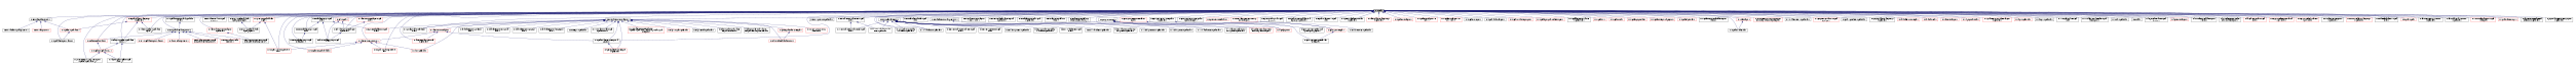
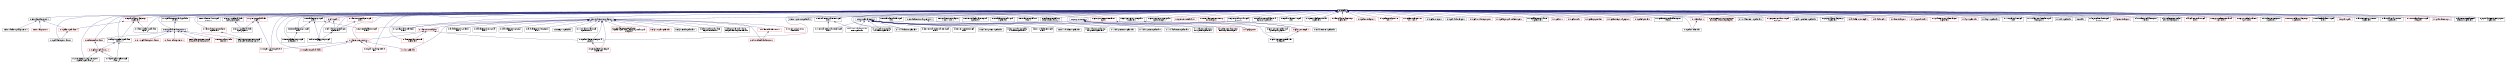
  digraph {
    node [color=black fillcolor=white fontname=Helvetica fontsize=10 shape=record style=filled]
    edge [color=midnightblue dir=back fontname=Helvetica fontsize=10 labelfontname=Helvetica labelfontsize=10 style=solid]
    n1 [fillcolor=grey75 fontcolor=black height=0.2 label="itkImage.h" width=0.4]
    n2 [height=0.2 label="itkAdaptiveHistogramEqualization\lImageFilter.h" width=0.4]
    n3 [height=0.2 label="itkBSplineBaseTransform.h" width=0.4]
    n4 [height=0.2 label="itkImageRegistrationMethod.h" width=0.4]
    n5 [height=0.2 label="itkBSplineControlPointImage\lFunction.h" width=0.4]
    n6 [height=0.2 label="itkBinaryImageToLevelSet\lImageAdaptorBase.h" width=0.4]
    n7 [height=0.2 label="itkBlockMatchingImageFilter.h" width=0.4]
    n8 [height=0.2 label="itkComplexToComplex1DFFTImage\lFilter.h" width=0.4]
    n9 [height=0.2 label="itkConfidenceConnectedImage\lFilter.h" width=0.4]
    n10 [height=0.2 label="itkConnectedComponentAlgorithm.h" width=0.4]
    n11 [height=0.2 label="itkConstNeighborhoodIterator.h" width=0.4]
    n12 [height=0.2 label="itkImageToNeighborhoodSample\lAdaptor.h" width=0.4]
    n13 [height=0.2 label="itkMaskFeaturePointSelection\lFilter.h" width=0.4]
    n14 [color=red height=0.2 label="itkNeighborhoodAlgorithm.h" width=0.4]
    n15 [color=red height=0.2 label="itkUpdateMalcolmSparseLevel\lSet.h" width=0.4]
    n16 [color=red height=0.2 label="itkUpdateShiSparseLevelSet.h" width=0.4]
    n17 [color=red height=0.2 label="itkUpdateWhitakerSparseLevel\lSet.h" width=0.4]
    n18 [color=red height=0.2 label="itkVectorGradientMagnitude\lImageFilter.h" width=0.4]
    n19 [height=0.2 label="itkConstNeighborhoodIterator\lWithOnlyIndex.h" width=0.4]
    n20 [height=0.2 label="itkContourDirectedMeanDistance\lImageFilter.h" width=0.4]
    n21 [height=0.2 label="itkDefaultImageToImageMetric\lTraitsv4.h" width=0.4]
    n22 [height=0.2 label="itkJointHistogramMutualInformation\lImageToImageMetricv4.h" width=0.4]
    n23 [height=0.2 label="itkDiscreteGaussianDerivative\lImageFilter.h" width=0.4]
    n24 [height=0.2 label="itkDiscreteGaussianImage\lFilter.h" width=0.4]
    n25 [height=0.2 label="itkFFTDiscreteGaussianImage\lFilter.h" width=0.4]
    n26 [height=0.2 label="itkFFTDiscreteGaussianImage\lFilterFactory.h" width=0.4]
    n27 [height=0.2 label="itkDisplacementFieldTransform.h" width=0.4]
    n28 [color=red height=0.2 label="itkObjectToObjectMetric.h" width=0.4]
    n29 [height=0.2 label="itkEuclideanDistancePoint\lMetric.h" width=0.4]
    n30 [height=0.2 label="itkExpectationBasedPoint\lSetToPointSetMetricv4.h" width=0.4]
    n31 [height=0.2 label="itkFFTImageFilterFactory.h" width=0.4]
    n32 [height=0.2 label="itkVnlHalfHermitianToReal\lInverseFFTImageFilter.h" width=0.4]
    n33 [height=0.2 label="itkVnlInverseFFTImageFilter.h" width=0.4]
    n34 [height=0.2 label="itkFastMarchingTraits.h" width=0.4]
    n35 [height=0.2 label="itkFastMarchingUpwindGradient\lImageFilter.h" width=0.4]
    n36 [height=0.2 label="itkFastMarchingUpwindGradient\lImageFilterBase.h" width=0.4]
    n37 [color=red height=0.2 label="itkFlatStructuringElement.h" width=0.4]
    n38 [color=red height=0.2 label="itkFloodFilledFunctionConditional\lConstIterator.h" width=0.4]
    n39 [color=red height=0.2 label="itkGPUImage.h" width=0.4]
    n40 [height=0.2 label="itkGPUNeighborhoodOperator\lImageFilter.h" width=0.4]
    n41 [height=0.2 label="itkGaussianDerivativeImage\lFunction.h" width=0.4]
    n42 [height=0.2 label="itkGradientMagnitudeRecursive\lGaussianImageFilter.h" width=0.4]
    n43 [color=red height=0.2 label="itkGradientRecursiveGaussian\lImageFilter.h" width=0.4]
    n44 [height=0.2 label="itkVectorImageToImageMetric\lTraitsv4.h" width=0.4]
    n45 [height=0.2 label="itkGradientVectorFlowImage\lFilter.h" width=0.4]
    n46 [height=0.2 label="itkHardConnectedComponent\lImageFilter.h" width=0.4]
    n47 [color=red height=0.2 label="itkHessianRecursiveGaussian\lImageFilter.h" width=0.4]
    n48 [color=red height=0.2 label="itkImageAdaptor.h" width=0.4]
    n49 [color=red height=0.2 label="itkImageConstIterator.h" width=0.4]
    n50 [color=red height=0.2 label="itkImageConstIteratorWith\lIndex.h" width=0.4]
    n51 [color=red height=0.2 label="itkImageConstIteratorWith\lOnlyIndex.h" width=0.4]
    n52 [height=0.2 label="itkImageDuplicator.h" width=0.4]
    n53 [height=0.2 label="itkImageKernelOperator.h" width=0.4]
    n54 [color=red height=0.2 label="itkImageMomentsCalculator.h" width=0.4]
    n55 [color=red height=0.2 label="itkImagePCAShapeModelEstimator.h" width=0.4]
    n56 [height=0.2 label="itkImageRegistrationMethod\lImageSource.h" width=0.4]
    n57 [color=red height=0.2 label="itkImageSink.h" width=0.4]
    n58 [color=red height=0.2 label="itkImageSource.h" width=0.4]
    n59 [color=red height=0.2 label="itkImageSpatialObject.h" width=0.4]
    n60 [color=red height=0.2 label="itkImageToListSampleAdaptor.h" width=0.4]
    n61 [color=red height=0.2 label="itkImageToPathFilter.h" width=0.4]
    n62 [height=0.2 label="itkImageToSpatialObjectRegistration\lMethod.h" width=0.4]
    n63 [height=0.2 label="itkImageToVideoFilter.h" width=0.4]
    n64 [height=0.2 label="itkImageVectorOptimizerParameters\lHelper.h" width=0.4]
    n65 [color=red height=0.2 label="itkJointHistogramMutualInformation\lComputeJointPDFThreaderBase.h" width=0.4]
    n66 [height=0.2 label="itkKLMRegionGrowImageFilter.h" width=0.4]
    n67 [color=red height=0.2 label="itkKappaSigmaThresholdImage\lCalculator.h" width=0.4]
    n68 [height=0.2 label="itkLabelMapToRGBImageFilter.h" width=0.4]
    n69 [height=0.2 label="itkLaplacianRecursiveGaussian\lImageFilter.h" width=0.4]
    n70 [color=red height=0.2 label="itkLevelSetEvolutionBase.h" width=0.4]
    n71 [color=red height=0.2 label="itkLevelSetNode.h" width=0.4]
    n72 [color=red height=0.2 label="itkLineConstIterator.h" width=0.4]
    n73 [color=red height=0.2 label="itkMRASlabIdentifier.h" width=0.4]
    n74 [color=red height=0.2 label="itkMalcolmSparseLevelSet\lImage.h" width=0.4]
    n75 [color=red height=0.2 label="itkMaskedFFTNormalizedCorrelation\lImageFilter.h" width=0.4]
    n76 [color=red height=0.2 label="itkMeanImageFilter.h" width=0.4]
    n77 [height=0.2 label="itkMedianImageFilter.h" width=0.4]
    n78 [height=0.2 label="itkMultiLabelSTAPLEImage\lFilter.h" width=0.4]
    n79 [height=0.2 label="itkMultiResolutionPDEDeformable\lRegistration.h" width=0.4]
    n80 [color=red height=0.2 label="itkNeighborhoodOperatorImage\lFilter.h" width=0.4]
    n81 [height=0.2 label="itkNoiseImageFilter.h" width=0.4]
    n82 [height=0.2 label="itkOctree.h" width=0.4]
    n83 [height=0.2 label="itkPCAShapeSignedDistance\lFunction.h" width=0.4]
    n84 [color=red height=0.2 label="itkPathConstIterator.h" width=0.4]
    n85 [height=0.2 label="itkPointSetToImageRegistration\lMethod.h" width=0.4]
    n86 [height=0.2 label="itkPointSetToSpatialObject\lDemonsRegistration.h" width=0.4]
    n87 [color=red height=0.2 label="itkRelabelComponentImage\lFilter.h" width=0.4]
    n88 [color=red height=0.2 label="itkScalarImageToCooccurrence\lMatrixFilter.h" width=0.4]
    n89 [color=red height=0.2 label="itkScalarImageToRunLength\lMatrixFilter.h" width=0.4]
    n90 [height=0.2 label="itkSimpleContourExtractor\lImageFilter.h" width=0.4]
    n91 [color=red height=0.2 label="itkSmoothingRecursiveGaussian\lImageFilter.h" width=0.4]
    n92 [height=0.2 label="itkSobelEdgeDetectionImage\lFilter.h" width=0.4]
    n93 [color=red height=0.2 label="itkSparseImage.h" width=0.4]
    n94 [height=0.2 label="itkTensorFractionalAnisotropy\lImageFilter.h" width=0.4]
    n95 [height=0.2 label="itkTensorRelativeAnisotropy\lImageFilter.h" width=0.4]
    n96 [color=red height=0.2 label="itkVectorNeighborhoodOperator\lImageFilter.h" width=0.4]
    n97 [color=red height=0.2 label="itkVideoStream.h" width=0.4]
    n98 [color=red height=0.2 label="itkVoronoiSegmentationImage\lFilterBase.h" width=0.4]
    n99 [color=red height=0.2 label="itkWatershedBoundary.h" width=0.4]
    n100 [height=0.2 label="itkZeroCrossingBasedEdge\lDetectionImageFilter.h" width=0.4]
    n101 [height=0.2 label="itkBSplineDeformableTransform.h" width=0.4]
    n102 [color=red height=0.2 label="itkBSplineTransform.h" width=0.4]
    n103 [color=red height=0.2 label="itkImageToImageMetric.h" width=0.4]
    n104 [height=0.2 label="itkBinaryImageToLevelSet\lImageAdaptor.h" width=0.4]
    n105 [height=0.2 label="itkFFTWComplexToComplex1\lDFFTImageFilter.h" width=0.4]
    n106 [height=0.2 label="itkVnlComplexToComplex1DFFTImage\lFilter.h" width=0.4]
    n107 [color=red height=0.2 label="itkShapedFloodFilledFunction\lConditionalConstIterator.h" width=0.4]
    n108 [color=red height=0.2 label="itkANTSNeighborhoodCorrelation\lImageToImageMetricv4GetValueAndDerivative\lThreader.h" width=0.4]
    n109 [color=red height=0.2 label="itkBinaryDilateImageFilter.h" width=0.4]
    n110 [height=0.2 label="itkBinaryErodeImageFilter.h" width=0.4]
    n111 [color=red height=0.2 label="itkCannyEdgeDetectionImage\lFilter.h" width=0.4]
    n112 [height=0.2 label="itkDeformableSimplexMesh3\lDBalloonForceFilter.h" width=0.4]
    n113 [height=0.2 label="itkDeformableSimplexMesh3\lDGradientConstraintForceFilter.h" width=0.4]
-   n114 [color=red height=0.2 label="itkPatchBasedDenoisingBase.h" width=0.4]
+   n114 [color=red height=0.2 label="itkFiniteDifferenceFunction.h" width=0.4]
    n115 [color=red height=0.2 label="itkGPUFiniteDifferenceFunction.h" width=0.4]
    n116 [color=red height=0.2 label="itkPatchBasedDenoisingBase\lImageFilter.h" width=0.4]
    n117 [color=red height=0.2 label="itkImplicitManifoldNormal\lVectorFilter.h" width=0.4]
    n118 [height=0.2 label="itkLevelSetEquationAdvection\lTerm.h" width=0.4]
    n119 [height=0.2 label="itkLevelSetEquationCurvature\lTerm.h" width=0.4]
    n120 [height=0.2 label="itkLevelSetEquationLaplacian\lTerm.h" width=0.4]
    n121 [height=0.2 label="itkLevelSetEquationPropagation\lTerm.h" width=0.4]
    n122 [color=red height=0.2 label="itkMRFImageFilter.h" width=0.4]
    n123 [color=red height=0.2 label="itkNeighborhoodIterator.h" width=0.4]
    n124 [height=0.2 label="itkTobogganImageFilter.h" width=0.4]
    n125 [height=0.2 label="itkWindowedSincInterpolate\lImageFunction.h" width=0.4]
    n126 [color=red height=0.2 label="itkImageToImageMetricv4.h" width=0.4]
    n127 [height=0.2 label="itkMeanSquaresImageToImage\lMetricv4.h" width=0.4]
    n128 [height=0.2 label="itkGPUDiscreteGaussianImage\lFilter.h" width=0.4]
    n129 [color=red height=0.2 label="itkBSplineSmoothingOnUpdate\lDisplacementFieldTransform.h" width=0.4]
    n130 [color=red height=0.2 label="itkConstantVelocityField\lTransform.h" width=0.4]
    n131 [height=0.2 label="itkGaussianSmoothingOnUpdate\lDisplacementFieldTransform.h" width=0.4]
    n132 [color=red height=0.2 label="itkSyNImageRegistrationMethod.h" width=0.4]
    n133 [color=red height=0.2 label="itkVelocityFieldTransform.h" width=0.4]
    n134 [height=0.2 label="itkFFTWComplexToComplexFFTImage\lFilter.h" width=0.4]
    n135 [height=0.2 label="itkFFTWForward1DFFTImage\lFilter.h" width=0.4]
    n136 [height=0.2 label="itkFFTWForwardFFTImageFilter.h" width=0.4]
    n137 [height=0.2 label="itkFFTWHalfHermitianToReal\lInverseFFTImageFilter.h" width=0.4]
    n138 [height=0.2 label="itkFFTWInverse1DFFTImage\lFilter.h" width=0.4]
    n139 [height=0.2 label="itkFFTWInverseFFTImageFilter.h" width=0.4]
    n140 [height=0.2 label="itkFFTWRealToHalfHermitian\lForwardFFTImageFilter.h" width=0.4]
    n141 [height=0.2 label="itkVnlForward1DFFTImageFilter.h" width=0.4]
    n142 [height=0.2 label="itkVnlForwardFFTImageFilter.h" width=0.4]
    n143 [height=0.2 label="itkVnlInverse1DFFTImageFilter.h" width=0.4]
    n144 [height=0.2 label="itkVnlRealToHalfHermitian\lForwardFFTImageFilter.h" width=0.4]
    n145 [color=red height=0.2 label="itkFastMarchingBase.h" width=0.4]
    n146 [height=0.2 label="itkFastMarchingQuadEdgeMesh\lFilterBase.h" width=0.4]
    n147 [height=0.2 label="itkFastMarchingImageToNode\lPairContainerAdaptor.h" width=0.4]
    n148 [height=0.2 label="itkCollidingFrontsImageFilter.h" width=0.4]
    n149 [color=red height=0.2 label="itkFastMarchingStoppingCriterion\lBase.h" width=0.4]
    n1 -> n2
    n1 -> n3
    n1 -> n4
    n1 -> n5
    n1 -> n6
    n1 -> n7
    n1 -> n8
    n1 -> n9
    n1 -> n10
    n1 -> n11
    n1 -> n12
    n1 -> n13
    n1 -> n14
    n1 -> n15
    n1 -> n16
    n1 -> n17
    n1 -> n18
    n1 -> n19
    n1 -> n20
    n1 -> n21
    n1 -> n22
    n1 -> n23
    n1 -> n24
    n1 -> n25
    n1 -> n26
    n1 -> n27
    n1 -> n28
    n1 -> n29
    n1 -> n30
    n1 -> n31
    n1 -> n32
    n1 -> n33
    n1 -> n34
    n1 -> n35
    n1 -> n36
    n1 -> n37
    n1 -> n38
    n1 -> n39
    n1 -> n40
    n1 -> n41
    n1 -> n42
    n1 -> n43
    n1 -> n44
    n1 -> n45
    n1 -> n46
    n1 -> n47
    n1 -> n48
    n1 -> n49
    n1 -> n50
    n1 -> n51
    n1 -> n52
    n1 -> n53
    n1 -> n54
    n1 -> n55
    n1 -> n56
    n1 -> n57
    n1 -> n58
    n1 -> n59
    n1 -> n60
    n1 -> n61
    n1 -> n62
    n1 -> n63
    n1 -> n64
    n1 -> n65
    n1 -> n66
    n1 -> n67
    n1 -> n68
    n1 -> n69
    n1 -> n70
    n1 -> n71
    n1 -> n72
    n1 -> n73
    n1 -> n74
    n1 -> n75
    n1 -> n76
    n1 -> n77
    n1 -> n78
    n1 -> n79
    n1 -> n80
    n1 -> n81
    n1 -> n82
    n1 -> n83
    n1 -> n84
    n1 -> n85
    n1 -> n86
    n1 -> n87
    n1 -> n88
    n1 -> n89
    n1 -> n90
    n1 -> n91
    n1 -> n92
    n1 -> n93
    n1 -> n94
    n1 -> n95
    n1 -> n96
    n1 -> n97
    n1 -> n98
    n1 -> n99
    n1 -> n100
    n3 -> n101
    n3 -> n102
    n3 -> n103
    n6 -> n104
    n8 -> n105
    n8 -> n106
    n10 -> n107
    n11 -> n12
    n11 -> n13
    n11 -> n108
    n11 -> n109
    n11 -> n110
    n11 -> n111
    n11 -> n112
    n11 -> n113
    n11 -> n114
    n11 -> n115
    n11 -> n116
    n11 -> n117
    n11 -> n118
    n11 -> n119
    n11 -> n120
    n11 -> n121
    n11 -> n122
    n11 -> n123
    n11 -> n124
    n11 -> n125
    n12 -> n116
    n14 -> n15
    n14 -> n16
    n14 -> n17
    n14 -> n122
    n21 -> n126
    n21 -> n127
    n24 -> n25
    n24 -> n111
    n24 -> n128
    n25 -> n26
    n27 -> n28
    n27 -> n129
    n27 -> n130
    n27 -> n131
    n27 -> n132
    n27 -> n133
    n28 -> n126
    n31 -> n32
    n31 -> n33
    n31 -> n105
    n31 -> n106
    n31 -> n134
    n31 -> n135
    n31 -> n136
    n31 -> n137
    n31 -> n138
    n31 -> n139
    n31 -> n140
    n31 -> n141
    n31 -> n142
    n31 -> n143
    n31 -> n144
    n34 -> n48
    n34 -> n145
    n34 -> n146
    n34 -> n147
    n35 -> n148
    n39 -> n40
    n39 -> n128
    n40 -> n128
    n43 -> n21
    n43 -> n44
    n43 -> n103
    n64 -> n27
    n74 -> n15
    n74 -> n104
    n80 -> n40
    n96 -> n131
    n97 -> n63
    n103 -> n4
    n114 -> n115
    n123 -> n12
    n123 -> n14
    n123 -> n18
    n126 -> n22
    n126 -> n127
    n145 -> n146
    n149 -> n145
  }
